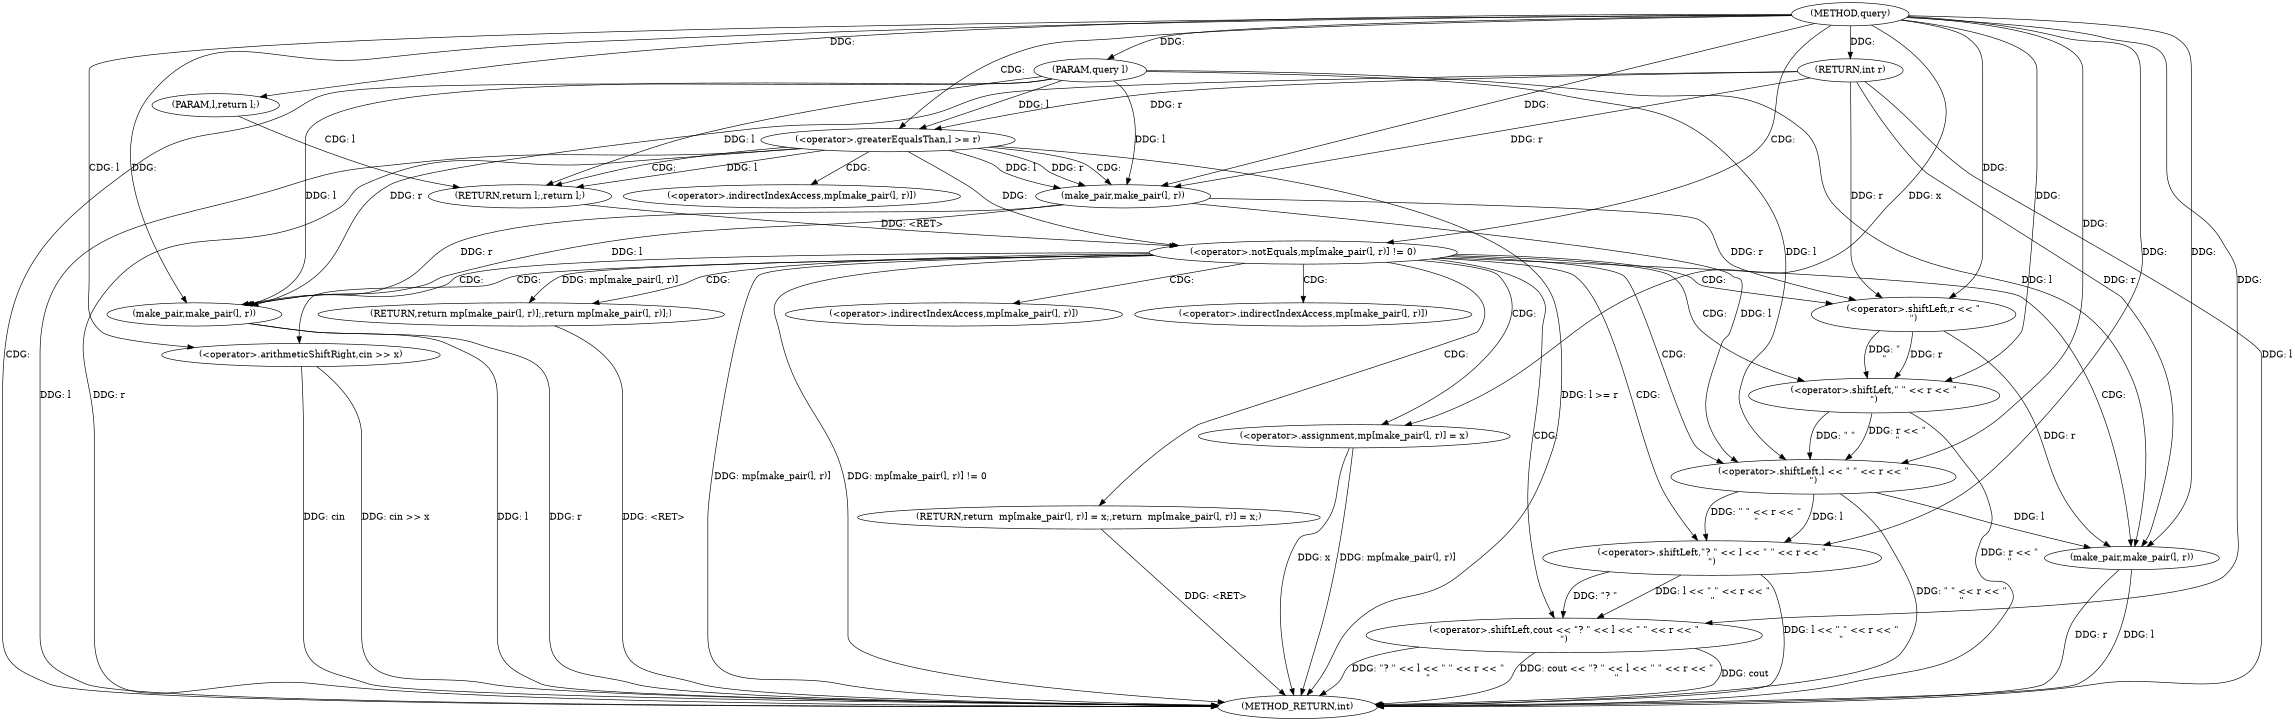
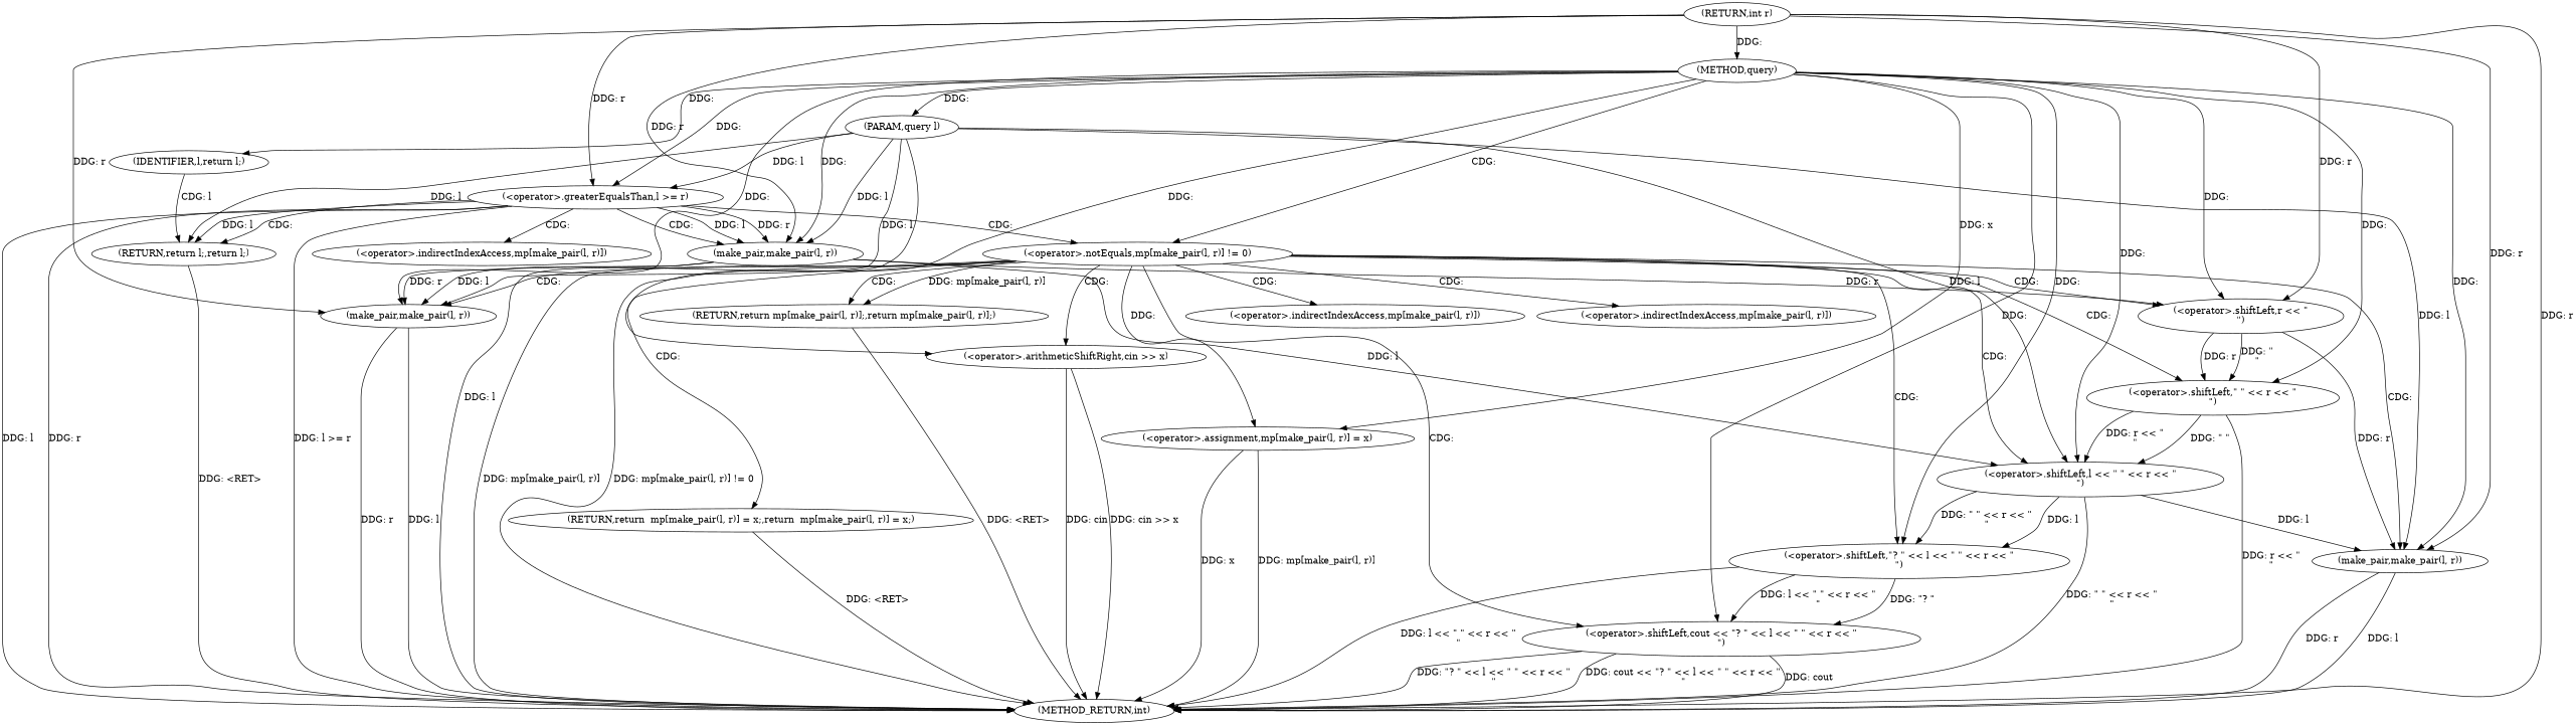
  digraph {
    n1 [label="(METHOD,query)"]
    n2 [label="(PARAM,query l)"]
    n3 [label="(RETURN,int r)"]
    n4 [label="(<operator>.shiftLeft,cout << \"? \" << l << \" \" << r << \"\n\")"]
    n5 [label="(<operator>.arithmeticShiftRight,cin >> x)"]
    n6 [label="(<operator>.greaterEqualsThan,l >= r)"]
    n7 [label="(<operator>.notEquals,mp[make_pair(l, r)] != 0)"]
    n8 [label="(<operator>.assignment,mp[make_pair(l, r)] = x)"]
-   n9 [label="(PARAM,l,return l;)"]
+   n9 [label="(IDENTIFIER,l,return l;)"]
    n10 [label="(<operator>.shiftLeft,\"? \" << l << \" \" << r << \"\n\")"]
    n11 [label="(<operator>.shiftLeft,l << \" \" << r << \"\n\")"]
    n12 [label="(make_pair,make_pair(l, r))"]
    n13 [label="(make_pair,make_pair(l, r))"]
    n14 [label="(<operator>.shiftLeft,\" \" << r << \"\n\")"]
    n15 [label="(make_pair,make_pair(l, r))"]
    n16 [label="(<operator>.shiftLeft,r << \"\n\")"]
    n17 [label="(METHOD_RETURN,int)"]
    n18 [label="(RETURN,return l;,return l;)"]
    n19 [label="(<operator>.indirectIndexAccess,mp[make_pair(l, r)])"]
    n20 [label="(RETURN,return  mp[make_pair(l, r)] = x;,return  mp[make_pair(l, r)] = x;)"]
    n21 [label="(RETURN,return mp[make_pair(l, r)];,return mp[make_pair(l, r)];)"]
    n22 [label="(<operator>.indirectIndexAccess,mp[make_pair(l, r)])"]
    n23 [label="(<operator>.indirectIndexAccess,mp[make_pair(l, r)])"]
    n1 -> n2 [label="DDG: "]
-   n1 -> n3 [label="DDG: "]
+   n3 -> n1 [label="DDG: "]
    n1 -> n4 [label="DDG: "]
-   n1 -> n5 [label="CDG: l"]
-   n1 -> n6 [label="CDG: "]
+   n1 -> n5 [label="DDG: "]
+   n1 -> n6 [label="DDG: "]
    n1 -> n7 [label="CDG: "]
    n1 -> n8 [label="DDG: x"]
    n1 -> n9 [label="DDG: "]
    n1 -> n10 [label="DDG: "]
    n1 -> n11 [label="DDG: "]
    n1 -> n12 [label="DDG: "]
    n1 -> n13 [label="DDG: "]
    n1 -> n14 [label="DDG: "]
    n1 -> n15 [label="DDG: "]
    n1 -> n16 [label="DDG: "]
    n2 -> n6 [label="DDG: l"]
    n2 -> n11 [label="DDG: l"]
    n2 -> n12 [label="DDG: l"]
    n2 -> n13 [label="DDG: l"]
    n2 -> n15 [label="DDG: l"]
-   n2 -> n17 [label="CDG: "]
+   n2 -> n17 [label="DDG: l"]
    n2 -> n18 [label="DDG: l"]
    n3 -> n6 [label="DDG: r"]
    n3 -> n12 [label="DDG: r"]
    n3 -> n13 [label="DDG: r"]
    n3 -> n15 [label="DDG: r"]
    n3 -> n16 [label="DDG: r"]
-   n3 -> n17 [label="DDG: l"]
+   n3 -> n17 [label="DDG: r"]
    n4 -> n17 [label="DDG: \"? \" << l << \" \" << r << \"\n\""]
    n4 -> n17 [label="DDG: cout << \"? \" << l << \" \" << r << \"\n\""]
    n4 -> n17 [label="DDG: cout"]
    n5 -> n17 [label="DDG: cin >> x"]
    n5 -> n17 [label="DDG: cin"]
-   n6 -> n7 [label="DDG: "]
+   n6 -> n7 [label="CDG: "]
    n6 -> n12 [label="DDG: l"]
    n6 -> n12 [label="DDG: r"]
    n6 -> n12 [label="CDG: "]
    n6 -> n17 [label="DDG: l"]
    n6 -> n17 [label="DDG: r"]
    n6 -> n17 [label="DDG: l >= r"]
    n6 -> n18 [label="DDG: l"]
    n6 -> n18 [label="CDG: "]
    n6 -> n19 [label="CDG: "]
    n7 -> n4 [label="CDG: "]
    n7 -> n5 [label="CDG: "]
-   n7 -> n8 [label="CDG: "]
+   n7 -> n8 [label="DDG: "]
    n7 -> n10 [label="CDG: "]
    n7 -> n11 [label="CDG: "]
    n7 -> n13 [label="CDG: "]
    n7 -> n14 [label="CDG: "]
    n7 -> n15 [label="CDG: "]
    n7 -> n16 [label="CDG: "]
    n7 -> n17 [label="DDG: mp[make_pair(l, r)]"]
    n7 -> n17 [label="DDG: mp[make_pair(l, r)] != 0"]
    n7 -> n20 [label="CDG: "]
    n7 -> n21 [label="DDG: mp[make_pair(l, r)]"]
    n7 -> n21 [label="CDG: "]
    n7 -> n22 [label="CDG: "]
    n7 -> n23 [label="CDG: "]
    n8 -> n17 [label="DDG: mp[make_pair(l, r)]"]
    n8 -> n17 [label="DDG: x"]
    n9 -> n18 [label="CDG: l"]
    n10 -> n4 [label="DDG: l << \" \" << r << \"\n\""]
    n10 -> n4 [label="DDG: \"? \""]
    n10 -> n17 [label="DDG: l << \" \" << r << \"\n\""]
    n11 -> n10 [label="DDG: \" \" << r << \"\n\""]
    n11 -> n10 [label="DDG: l"]
    n11 -> n15 [label="DDG: l"]
    n11 -> n17 [label="DDG: \" \" << r << \"\n\""]
    n12 -> n11 [label="DDG: l"]
    n12 -> n13 [label="DDG: l"]
    n12 -> n13 [label="DDG: r"]
    n12 -> n16 [label="DDG: r"]
    n13 -> n17 [label="DDG: l"]
    n13 -> n17 [label="DDG: r"]
    n14 -> n11 [label="DDG: r << \"\n\""]
    n14 -> n11 [label="DDG: \" \""]
    n14 -> n17 [label="DDG: r << \"\n\""]
    n15 -> n17 [label="DDG: l"]
    n15 -> n17 [label="DDG: r"]
    n16 -> n14 [label="DDG: r"]
    n16 -> n14 [label="DDG: \"\n\""]
    n16 -> n15 [label="DDG: r"]
-   n18 -> n7 [label="DDG: <RET>"]
+   n18 -> n17 [label="DDG: <RET>"]
    n20 -> n17 [label="DDG: <RET>"]
    n21 -> n17 [label="DDG: <RET>"]
  }
